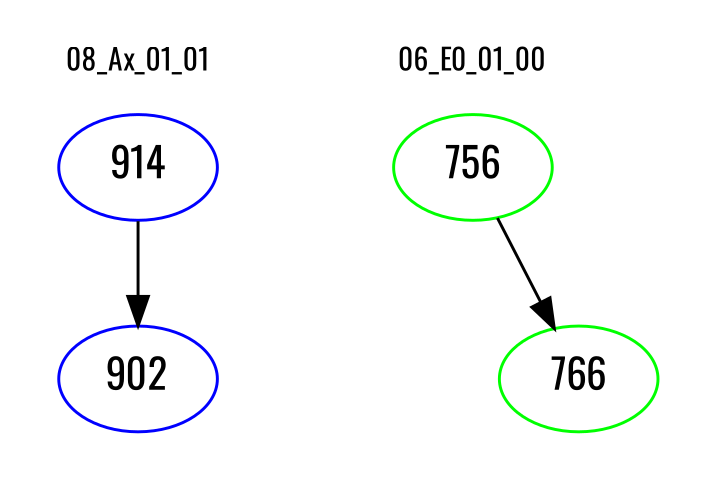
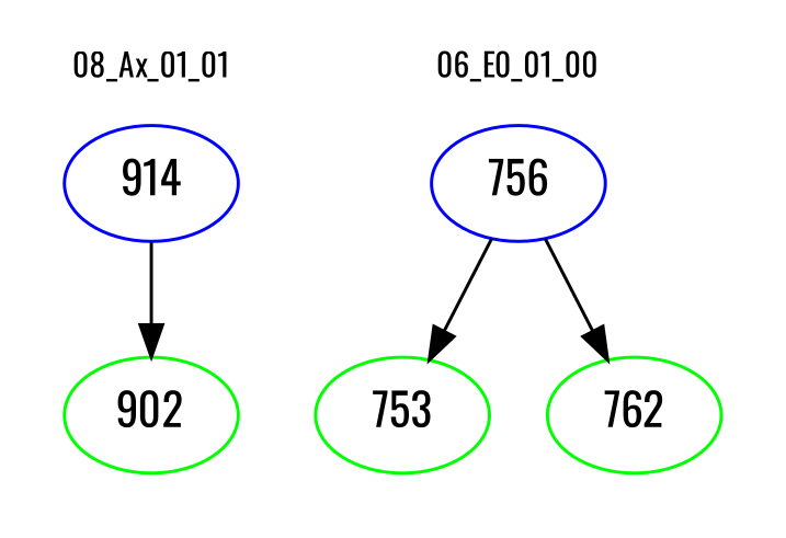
  digraph {
    fontname=Oswald
    node [color=green fontname=Oswald]
    edge [color=black fontname=Oswald]
    n1 [color=blue label=914]
-   n2 [color=blue label=902]
-   n3 [label=756]
-   n5 [label=766]
+   n2 [label=902]
+   n3 [color=blue label=756]
+   n4 [label=753]
+   n5 [label=762]
    subgraph cluster_1 {
      color=white
      fontsize=10
      label="08_Ax_01_01"
      n1
      n2
    }
    subgraph cluster_2 {
      color=white
      fontsize=10
      label="06_E0_01_00"
      n3
+     n4
      n5
    }
    n1 -> n2
+   n3 -> n4
    n3 -> n5
  }
